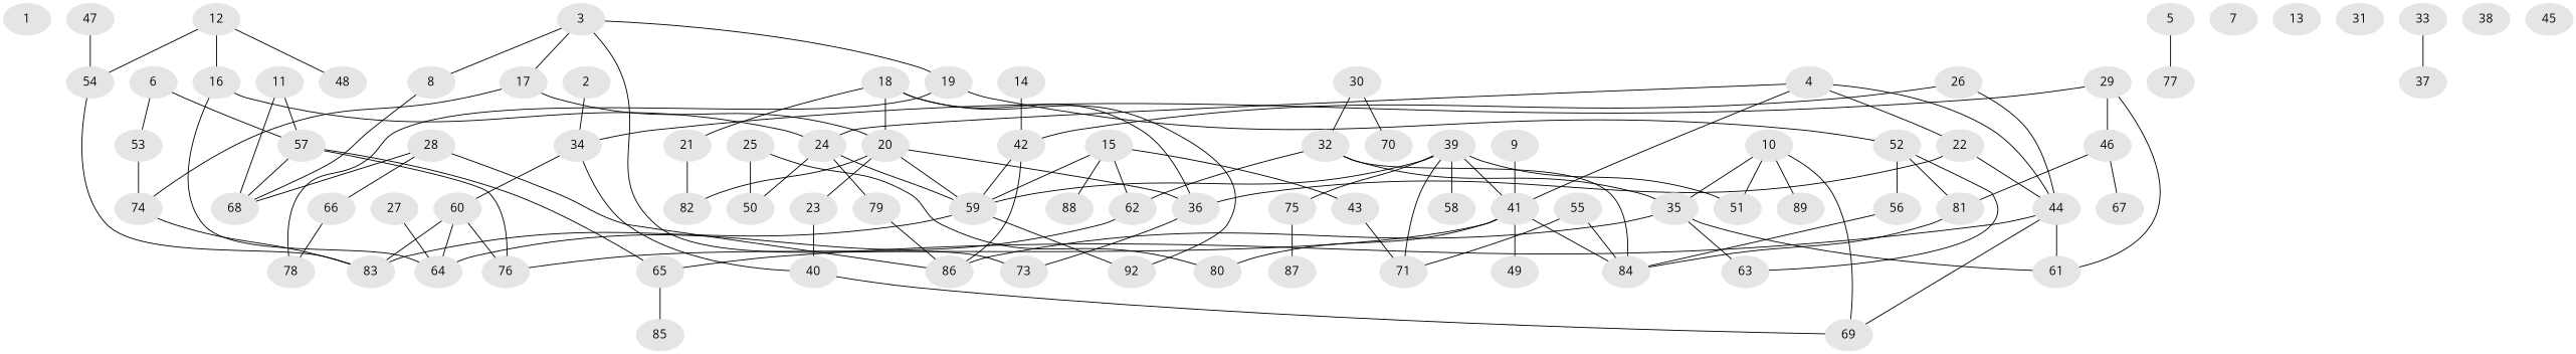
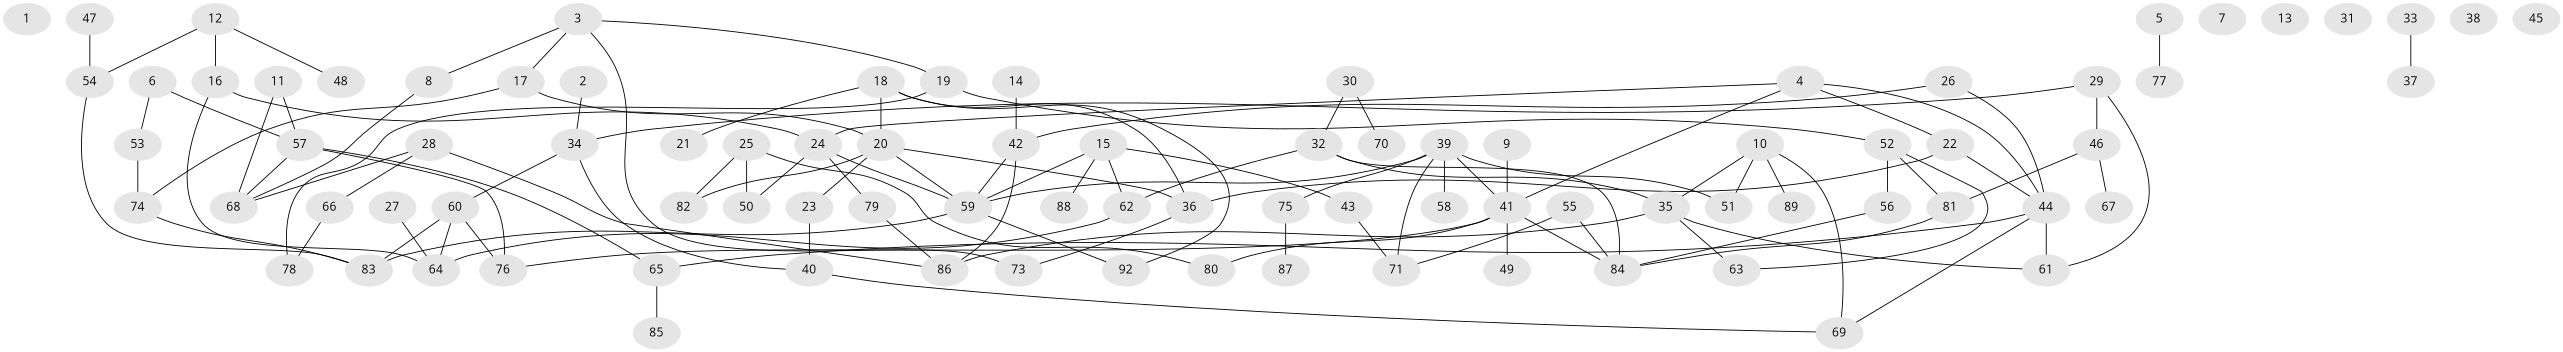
  graph {
    fontname="Open Sans"
    node [color=gray90 fontname="Open Sans" style=filled]
    edge [fontname="Open Sans"]
    1
    2
    34
    40
    60
    3
    8
    17
    19
    73
    68
    20
    74
    52
    78
    4
    22
    24
    41
    44
    36
    59
    50
    79
    80
    84
    49
    76
    69
    61
    65
    5
    77
    6
    53
    57
    7
    9
    10
    35
    51
    89
    86
    63
    11
    12
    16
    48
    54
    64
    83
    13
    14
    42
    15
    43
    62
    88
    71
    n60 [label=92]
    23
    82
    18
    21
    81
    56
    25
    26
    27
    28
    66
    29
    46
    67
    30
    32
    70
    31
    33
    37
    38
    39
    58
    75
    87
    85
    45
    47
    55
    2 -- 34
    34 -- 40
    34 -- 60
    40 -- 69
    60 -- 76
    60 -- 64
    60 -- 83
    3 -- 8
    3 -- 17
    3 -- 19
    3 -- 73
    8 -- 68
    17 -- 20
    17 -- 74
    19 -- 52
    19 -- 78
    20 -- 36
    20 -- 59
    20 -- 23
    20 -- 82
    74 -- 83
    52 -- 63
    52 -- 81
    52 -- 56
    4 -- 22
    4 -- 24
    4 -- 41
    4 -- 44
    22 -- 44
    22 -- 36
    24 -- 59
    24 -- 50
    24 -- 79
    41 -- 80
    41 -- 84
    41 -- 49
    41 -- 76
    44 -- 69
    44 -- 61
    44 -- 65
    36 -- 73
    59 -- 83
    59 -- n60
    79 -- 86
    65 -- 85
    5 -- 77
    6 -- 53
    6 -- 57
    53 -- 74
    57 -- 68
    57 -- 76
    57 -- 65
    9 -- 41
    10 -- 69
    10 -- 35
    10 -- 51
    10 -- 89
    35 -- 61
    35 -- 86
    35 -- 63
    11 -- 68
    11 -- 57
    12 -- 16
    12 -- 48
    12 -- 54
    16 -- 24
    16 -- 64
    54 -- 83
    14 -- 42
    42 -- 59
    42 -- 86
    15 -- 59
    15 -- 43
    15 -- 62
    15 -- 88
    43 -- 71
    62 -- 64
    23 -- 40
    18 -- 20
    18 -- 36
    18 -- n60
    18 -- 21
-   21 -- 82
+   25 -- 82
    81 -- 84
    56 -- 84
    25 -- 50
    25 -- 80
    26 -- 44
    26 -- 42
    27 -- 64
    28 -- 68
    28 -- 86
    28 -- 66
    66 -- 78
    29 -- 34
    29 -- 61
    29 -- 46
    46 -- 81
    46 -- 67
    30 -- 32
    30 -- 70
    32 -- 84
    32 -- 35
    32 -- 62
    33 -- 37
    39 -- 41
    39 -- 59
    39 -- 51
    39 -- 71
    39 -- 58
    39 -- 75
    75 -- 87
    47 -- 54
    55 -- 84
    55 -- 71
  }
